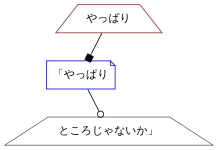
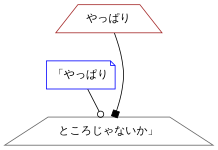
  digraph {
    node [shape=trapezium]
    n1 [color=blue label="「やっぱり" shape=note]
    n2 [color=gray40 label="ところじゃないか」"]
    n3 [color=brown label="やっぱり"]
    n1 -> n2 [arrowhead=odot]
-   n3 -> n1 [arrowhead=box]
+   n3 -> n2 [arrowhead=box]
  }
